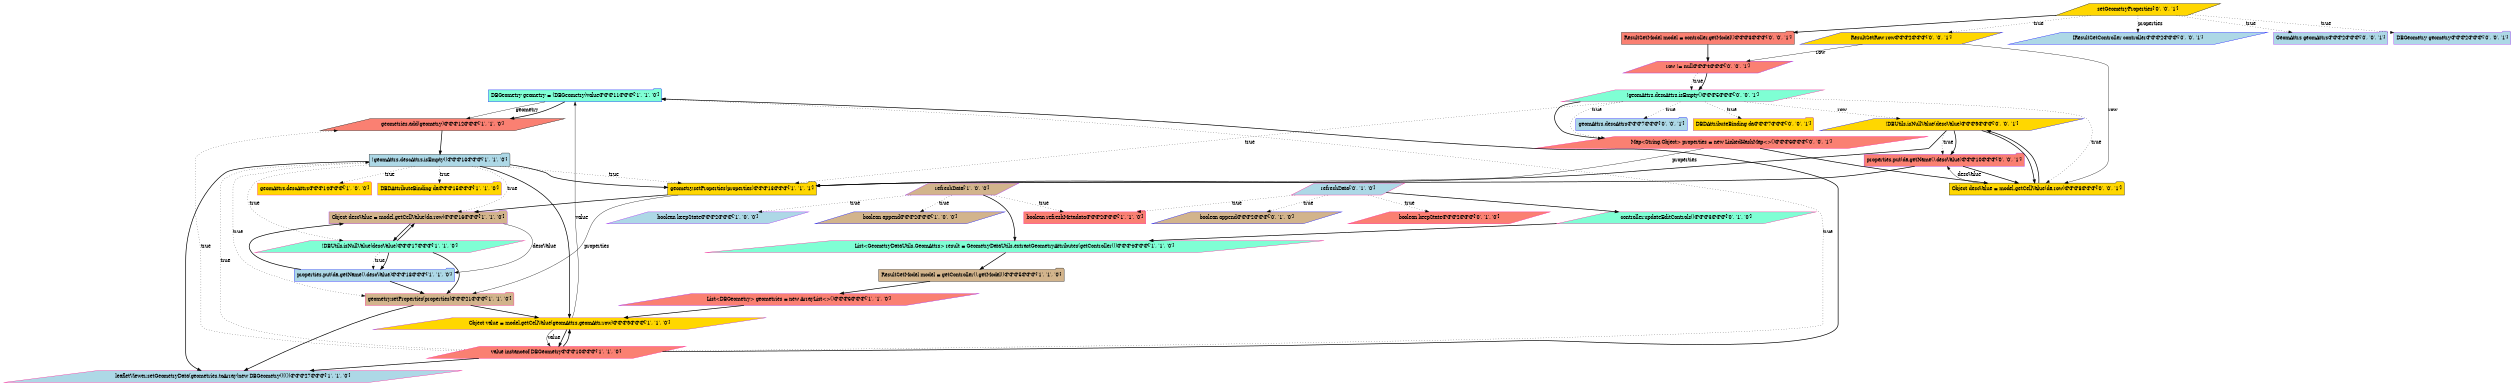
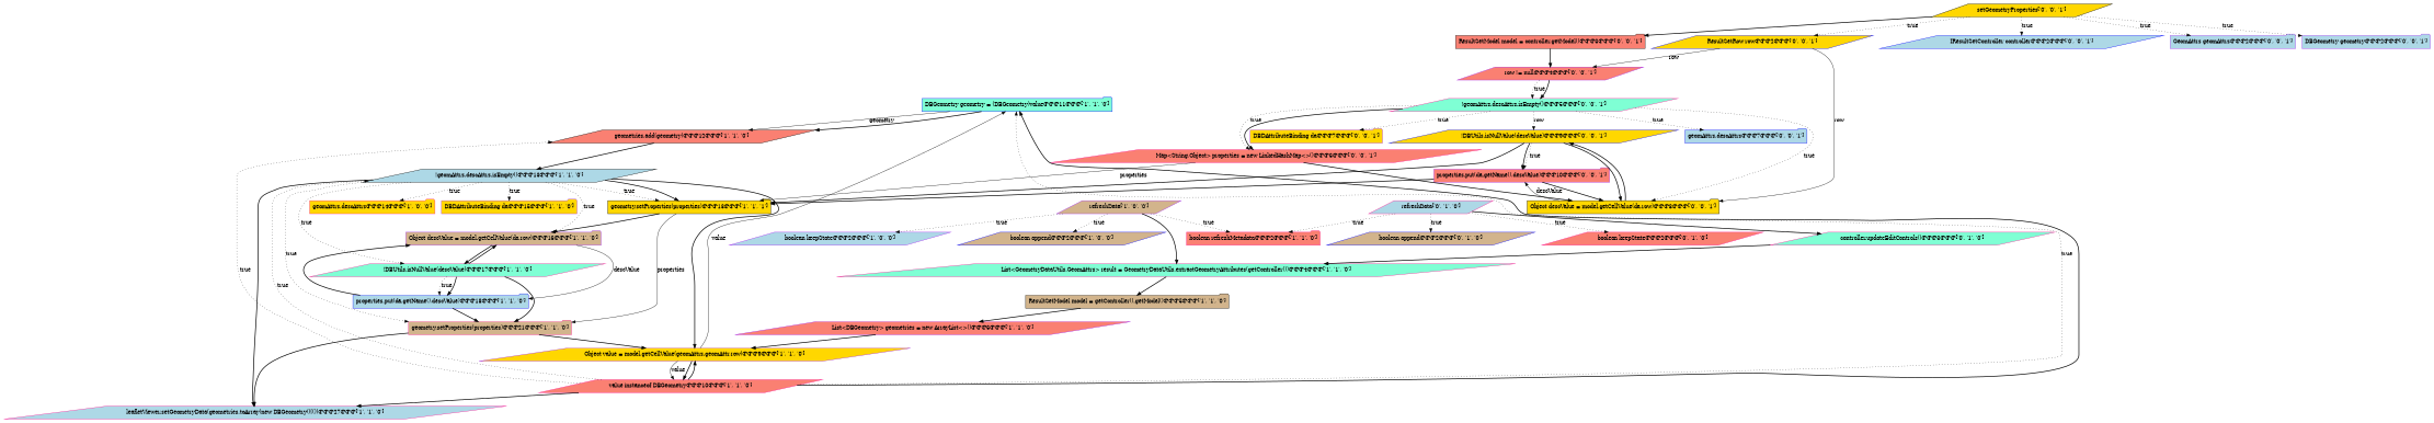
  digraph {
    node [color=deeppink fillcolor=salmon shape=parallelogram style=filled]
    edge [style=bold]
    n1 [color=blue fillcolor=aquamarine label="DBGeometry geometry = (DBGeometry)value@@@11@@@['1', '1', '0']" shape=folder]
    n2 [color=black label="geometries.add(geometry)@@@12@@@['1', '1', '0']"]
-   n3 [color=black fillcolor=lightblue label="!geomAttrs.descAttrs.isEmpty()@@@13@@@['1', '1', '0']" shape=folder]
+   n3 [color=black fillcolor=lightblue label="!geomAttrs.descAttrs.isEmpty()@@@13@@@['1', '1', '0']"]
    n4 [label="boolean refreshMetadata@@@2@@@['1', '1', '0']" shape=folder]
    n5 [color=blue fillcolor=gold label="!DBUtils.isNullValue(descValue)@@@9@@@['0', '0', '1']"]
    n6 [color=black fillcolor=gold label="geometry.setProperties(properties)@@@13@@@['1', '1', '1']" shape=folder]
    n7 [color=purple label="properties.put(da.getName(),descValue)@@@10@@@['0', '0', '1']" shape=folder]
    n8 [color=black fillcolor=gold label="Object descValue = model.getCellValue(da,row)@@@8@@@['0', '0', '1']" shape=folder]
    n9 [fillcolor=tan label="geometry.setProperties(properties)@@@21@@@['1', '1', '0']" shape=folder]
    n10 [color=purple fillcolor=tan label="Object descValue = model.getCellValue(da,row)@@@16@@@['1', '1', '0']" shape=folder]
    n11 [color=blue fillcolor=gold label="ResultSetRow row@@@2@@@['0', '0', '1']"]
    n12 [color=purple label="row != null@@@4@@@['0', '0', '1']"]
    n13 [fillcolor=aquamarine label="!geomAttrs.descAttrs.isEmpty()@@@5@@@['0', '0', '1']"]
    n14 [color=blue fillcolor=tan label="boolean append@@@2@@@['1', '0', '0']"]
    n15 [fillcolor=lightblue label="leafletViewer.setGeometryData(geometries.toArray(new DBGeometry(((())@@@27@@@['1', '1', '0']"]
    n16 [fillcolor=aquamarine label="!DBUtils.isNullValue(descValue)@@@17@@@['1', '1', '0']"]
    n17 [color=blue fillcolor=lightblue label="properties.put(da.getName(),descValue)@@@18@@@['1', '1', '0']" shape=folder]
    n18 [color=purple fillcolor=gold label="Object value = model.getCellValue(geomAttrs.geomAttr,row)@@@9@@@['1', '1', '0']"]
    n19 [color=blue fillcolor=tan label="boolean append@@@2@@@['0', '1', '0']"]
    n20 [color=black label="ResultSetModel model = controller.getModel()@@@3@@@['0', '0', '1']" shape=folder]
    n21 [fillcolor=lightblue label="refreshData['0', '1', '0']"]
    n22 [fillcolor=aquamarine label="controller.updateEditControls()@@@3@@@['0', '1', '0']"]
    n23 [label="boolean keepState@@@2@@@['0', '1', '0']"]
    n24 [fillcolor=aquamarine label="List<GeometryDataUtils.GeomAttrs> result = GeometryDataUtils.extractGeometryAttributes(getController())@@@4@@@['1', '1', '0']"]
    n25 [label="value instanceof DBGeometry@@@10@@@['1', '1', '0']"]
    n26 [fillcolor=gold label="geomAttrs.descAttrs@@@14@@@['1', '0', '0']" shape=folder]
    n27 [color=purple fillcolor=gold label="DBDAttributeBinding da@@@15@@@['1', '1', '0']" shape=folder]
    n28 [color=black fillcolor=tan label="ResultSetModel model = getController().getModel()@@@5@@@['1', '1', '0']" shape=folder]
    n29 [color=purple fillcolor=tan label="refreshData['1', '0', '0']"]
    n30 [color=purple fillcolor=lightblue label="boolean keepState@@@2@@@['1', '0', '0']"]
    n31 [color=blue fillcolor=lightblue label="geomAttrs.descAttrs@@@7@@@['0', '0', '1']" shape=folder]
    n32 [color=purple label="List<DBGeometry> geometries = new ArrayList<>()@@@6@@@['1', '1', '0']"]
    n33 [color=blue fillcolor=lightblue label="IResultSetController controller@@@2@@@['0', '0', '1']"]
    n34 [color=purple fillcolor=lightblue label="GeomAttrs geomAttrs@@@2@@@['0', '0', '1']" shape=folder]
    n35 [color=purple fillcolor=gold label="DBDAttributeBinding da@@@7@@@['0', '0', '1']" shape=folder]
    n36 [label="Map<String,Object> properties = new LinkedHashMap<>()@@@6@@@['0', '0', '1']"]
    n37 [color=purple fillcolor=lightblue label="DBGeometry geometry@@@2@@@['0', '0', '1']" shape=folder]
    n38 [color=black fillcolor=gold label="setGeometryProperties['0', '0', '1']"]
    n1 -> n2 [label=geometry style=solid]
    n1 -> n2
    n2 -> n3
    n3 -> n6
    n3 -> n6 [label=true style=dotted]
    n3 -> n9 [label=true style=dotted]
    n3 -> n10 [label=true style=dotted]
    n3 -> n15
    n3 -> n16 [label=true style=dotted]
    n3 -> n18
    n3 -> n26 [label=true style=dotted]
    n3 -> n27 [label=true style=dotted]
    n5 -> n6
    n5 -> n7
    n5 -> n7 [label=true style=dotted]
    n5 -> n8
    n6 -> n9 [label=properties style=solid]
    n6 -> n10
    n7 -> n6
    n7 -> n8
    n8 -> n5
    n8 -> n7 [label=descValue style=solid]
    n9 -> n15
    n9 -> n18
    n10 -> n16
    n10 -> n17 [label=descValue style=solid]
    n11 -> n8 [label=row style=solid]
    n11 -> n12 [label=row style=solid]
    n12 -> n13 [label=true style=dotted]
    n12 -> n13
    n13 -> n5 [label=row style=dotted]
-   n13 -> n6 [label=true style=dotted]
    n13 -> n8 [label=true style=dotted]
    n13 -> n31 [label=true style=dotted]
    n13 -> n35 [label=true style=dotted]
    n13 -> n36
    n13 -> n36 [label=true style=dotted]
    n16 -> n9
    n16 -> n10
    n16 -> n17 [label=true style=dotted]
    n16 -> n17
    n17 -> n9
    n17 -> n10
    n18 -> n1 [label=value style=solid]
    n18 -> n25 [label=value style=solid]
    n18 -> n25
    n20 -> n12
    n21 -> n4 [label=true style=dotted]
    n21 -> n19 [label=true style=dotted]
    n21 -> n22
    n21 -> n23 [label=true style=dotted]
    n22 -> n24
    n24 -> n28
    n25 -> n1 [label=true style=dotted]
    n25 -> n1
    n25 -> n2 [label=true style=dotted]
    n25 -> n3 [label=true style=dotted]
    n25 -> n15
    n25 -> n18
    n28 -> n32
    n29 -> n4 [label=true style=dotted]
    n29 -> n14 [label=true style=dotted]
    n29 -> n24
    n29 -> n30 [label=true style=dotted]
    n32 -> n18
    n36 -> n6 [label=properties style=solid]
    n36 -> n8
    n38 -> n11 [label=true style=dotted]
    n38 -> n20
-   n38 -> n33 [label=properties style=dotted]
+   n38 -> n33 [label=true style=dotted]
    n38 -> n34 [label=true style=dotted]
    n38 -> n37 [label=true style=dotted]
  }
